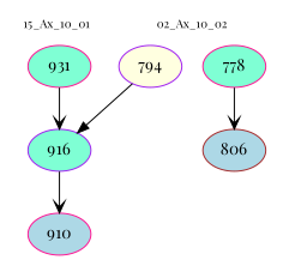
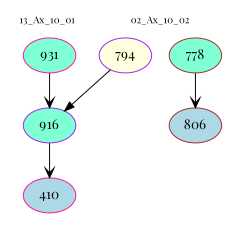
  digraph {
    fontname="Playfair Display"
    node [color=deeppink fillcolor=aquamarine fontname="Playfair Display" style=filled]
    edge [arrowhead=vee color=black fontname="Playfair Display"]
    n1 [label=931]
    n2 [color=purple label=916]
-   n3 [fillcolor=lightblue label=910]
+   n3 [fillcolor=lightblue label=410]
    n4 [color=purple fillcolor=lightyellow label=794]
-   n5 [label=778]
+   n5 [color=brown label=778]
    n6 [color=brown fillcolor=lightblue label=806]
    subgraph cluster_1 {
      color=white
      fontsize=10
-     label="15_Ax_10_01"
+     label="13_Ax_10_01"
      n1
      n2
      n3
    }
    subgraph cluster_2 {
      color=white
      fontsize=10
      label="02_Ax_10_02"
      n4
      n5
      n6
    }
    n1 -> n2
    n2 -> n3
    n4 -> n2 [arrowhead=normal]
    n5 -> n6
  }
